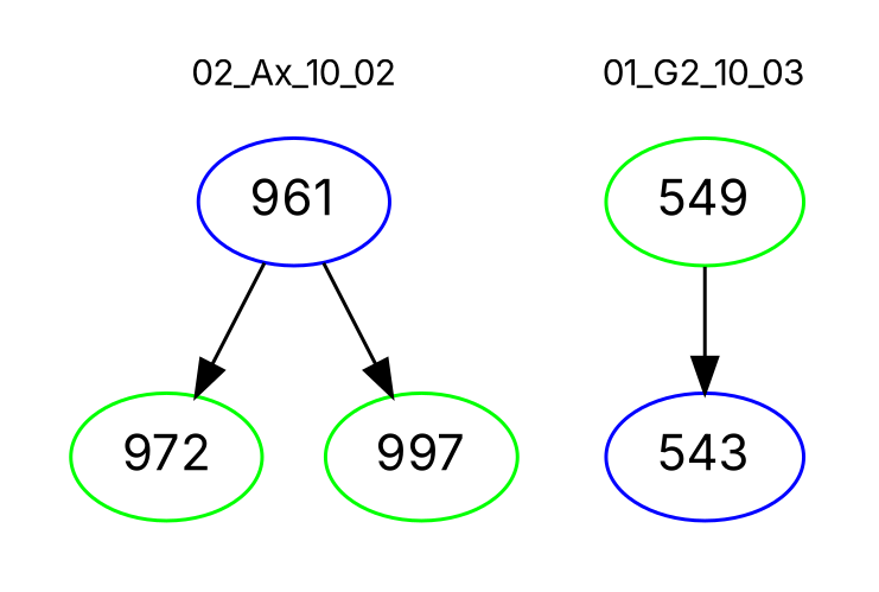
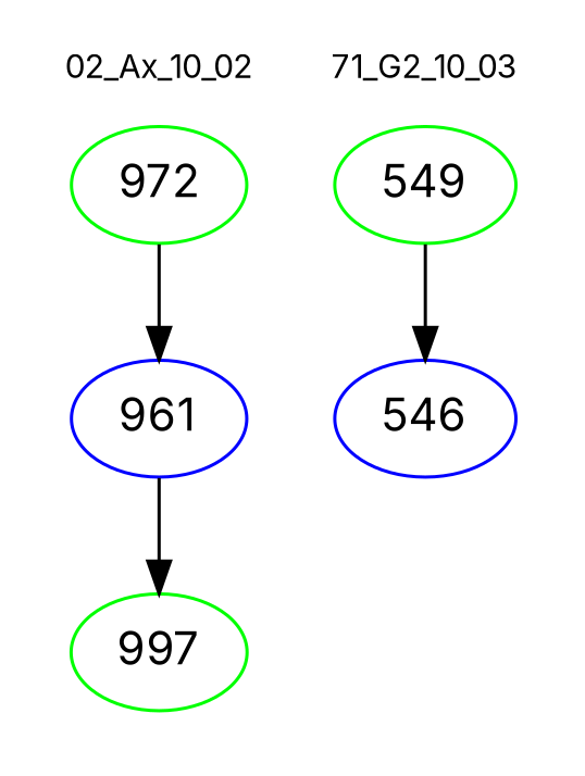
  digraph {
    fontname=Inter
    node [color=green fontname=Inter]
    edge [color=black fontname=Inter]
    n1 [label=972]
    n2 [color=blue label=961]
    n3 [label=997]
    n4 [label=549]
-   n5 [color=blue label=543]
+   n5 [color=blue label=546]
    subgraph cluster_1 {
      color=white
      fontsize=10
      label="02_Ax_10_02"
      n1
      n2
      n3
    }
    subgraph cluster_2 {
      color=white
      fontsize=10
-     label="01_G2_10_03"
+     label="71_G2_10_03"
      n4
      n5
    }
-   n2 -> n1
+   n1 -> n2
    n2 -> n3
    n4 -> n5
  }
